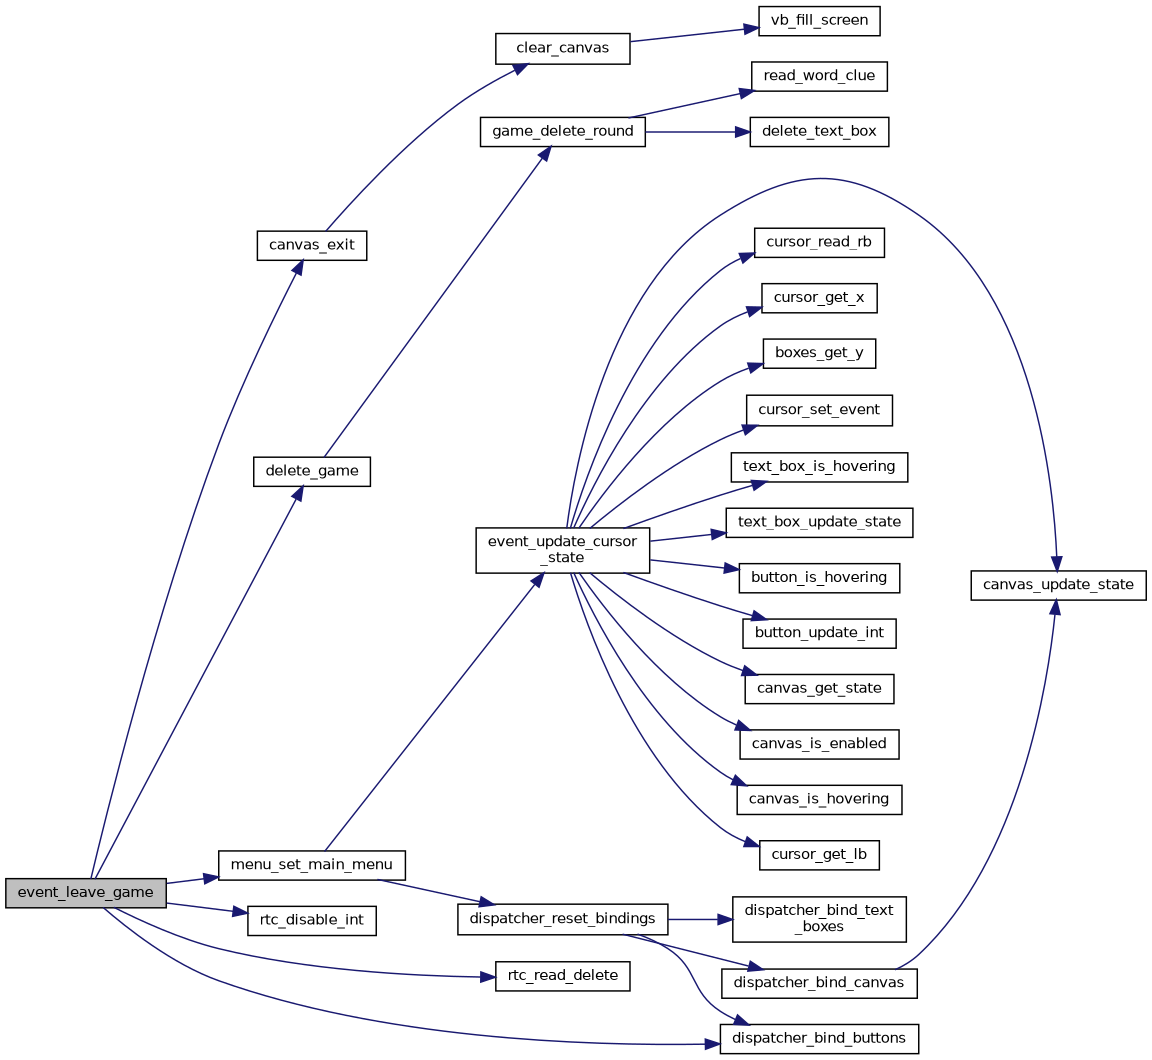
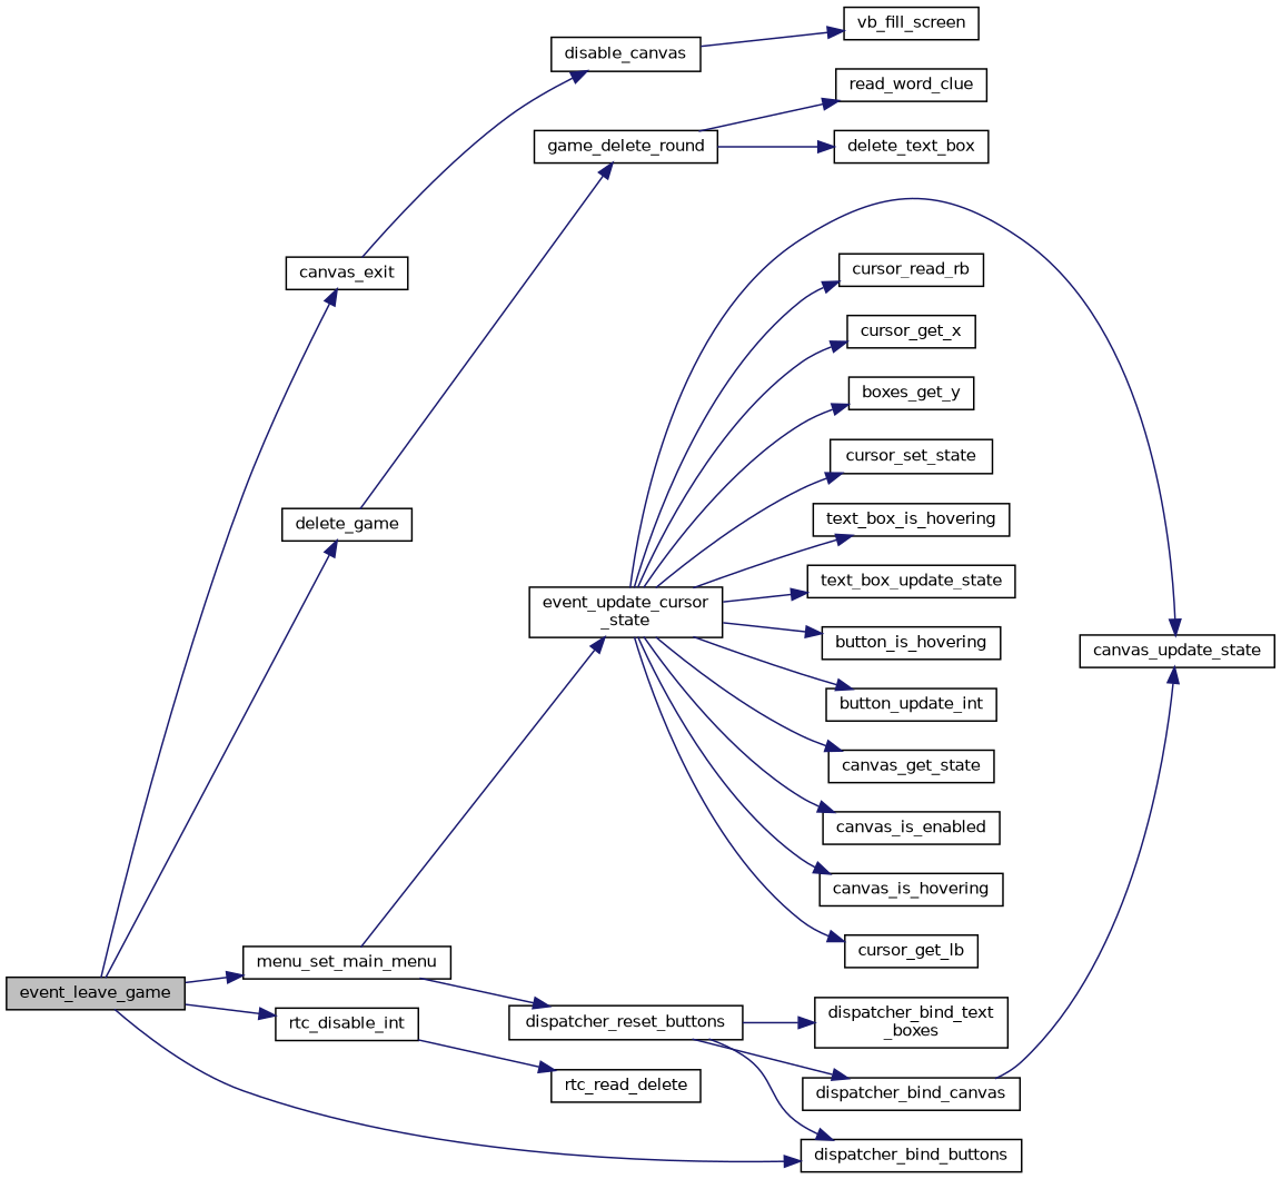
  digraph {
    rankdir=LR
    node [color=black fillcolor=white fontname=Helvetica fontsize=10 shape=record style=filled]
    edge [color=midnightblue fontname=Helvetica fontsize=10 labelfontname=Helvetica labelfontsize=10 style=solid]
    n1 [fillcolor=grey75 fontcolor=black height=0.2 label=event_leave_game width=0.4]
    n2 [height=0.2 label=canvas_exit width=0.4]
    n3 [height=0.2 label=delete_game width=0.4]
    n4 [height=0.2 label=menu_set_main_menu width=0.4]
    n5 [height=0.2 label=rtc_disable_int width=0.4]
    n6 [height=0.2 label=dispatcher_bind_buttons width=0.4]
-   n7 [height=0.2 label=clear_canvas width=0.4]
+   n7 [height=0.2 label=disable_canvas width=0.4]
    n8 [height=0.2 label=game_delete_round width=0.4]
-   n9 [height=0.2 label=dispatcher_reset_bindings width=0.4]
+   n9 [height=0.2 label=dispatcher_reset_buttons width=0.4]
    n10 [height=0.2 label="event_update_cursor\l_state" width=0.4]
    n11 [height=0.2 label=rtc_read_delete width=0.4]
    n12 [height=0.2 label=vb_fill_screen width=0.4]
    n13 [height=0.2 label=delete_text_box width=0.4]
    n14 [height=0.2 label=read_word_clue width=0.4]
    n15 [height=0.2 label=dispatcher_bind_canvas width=0.4]
    n16 [height=0.2 label="dispatcher_bind_text\l_boxes" width=0.4]
    n17 [height=0.2 label=canvas_update_state width=0.4]
    n18 [height=0.2 label=button_is_hovering width=0.4]
    n19 [height=0.2 label=button_update_int width=0.4]
    n20 [height=0.2 label=canvas_get_state width=0.4]
    n21 [height=0.2 label=canvas_is_enabled width=0.4]
    n22 [height=0.2 label=canvas_is_hovering width=0.4]
    n23 [height=0.2 label=cursor_get_lb width=0.4]
    n24 [height=0.2 label=cursor_read_rb width=0.4]
    n25 [height=0.2 label=cursor_get_x width=0.4]
    n26 [height=0.2 label=boxes_get_y width=0.4]
-   n27 [height=0.2 label=cursor_set_event width=0.4]
+   n27 [height=0.2 label=cursor_set_state width=0.4]
    n28 [height=0.2 label=text_box_is_hovering width=0.4]
    n29 [height=0.2 label=text_box_update_state width=0.4]
    n1 -> n2
    n1 -> n3
    n1 -> n4
    n1 -> n5
    n1 -> n6
    n2 -> n7
    n3 -> n8
    n4 -> n9
    n4 -> n10
-   n1 -> n11
+   n5 -> n11
    n7 -> n12
    n8 -> n13
    n8 -> n14
    n9 -> n6
    n9 -> n15
    n9 -> n16
    n10 -> n17
    n10 -> n18
    n10 -> n19
    n10 -> n20
    n10 -> n21
    n10 -> n22
    n10 -> n23
    n10 -> n24
    n10 -> n25
    n10 -> n26
    n10 -> n27
    n10 -> n28
    n10 -> n29
    n15 -> n17
  }
